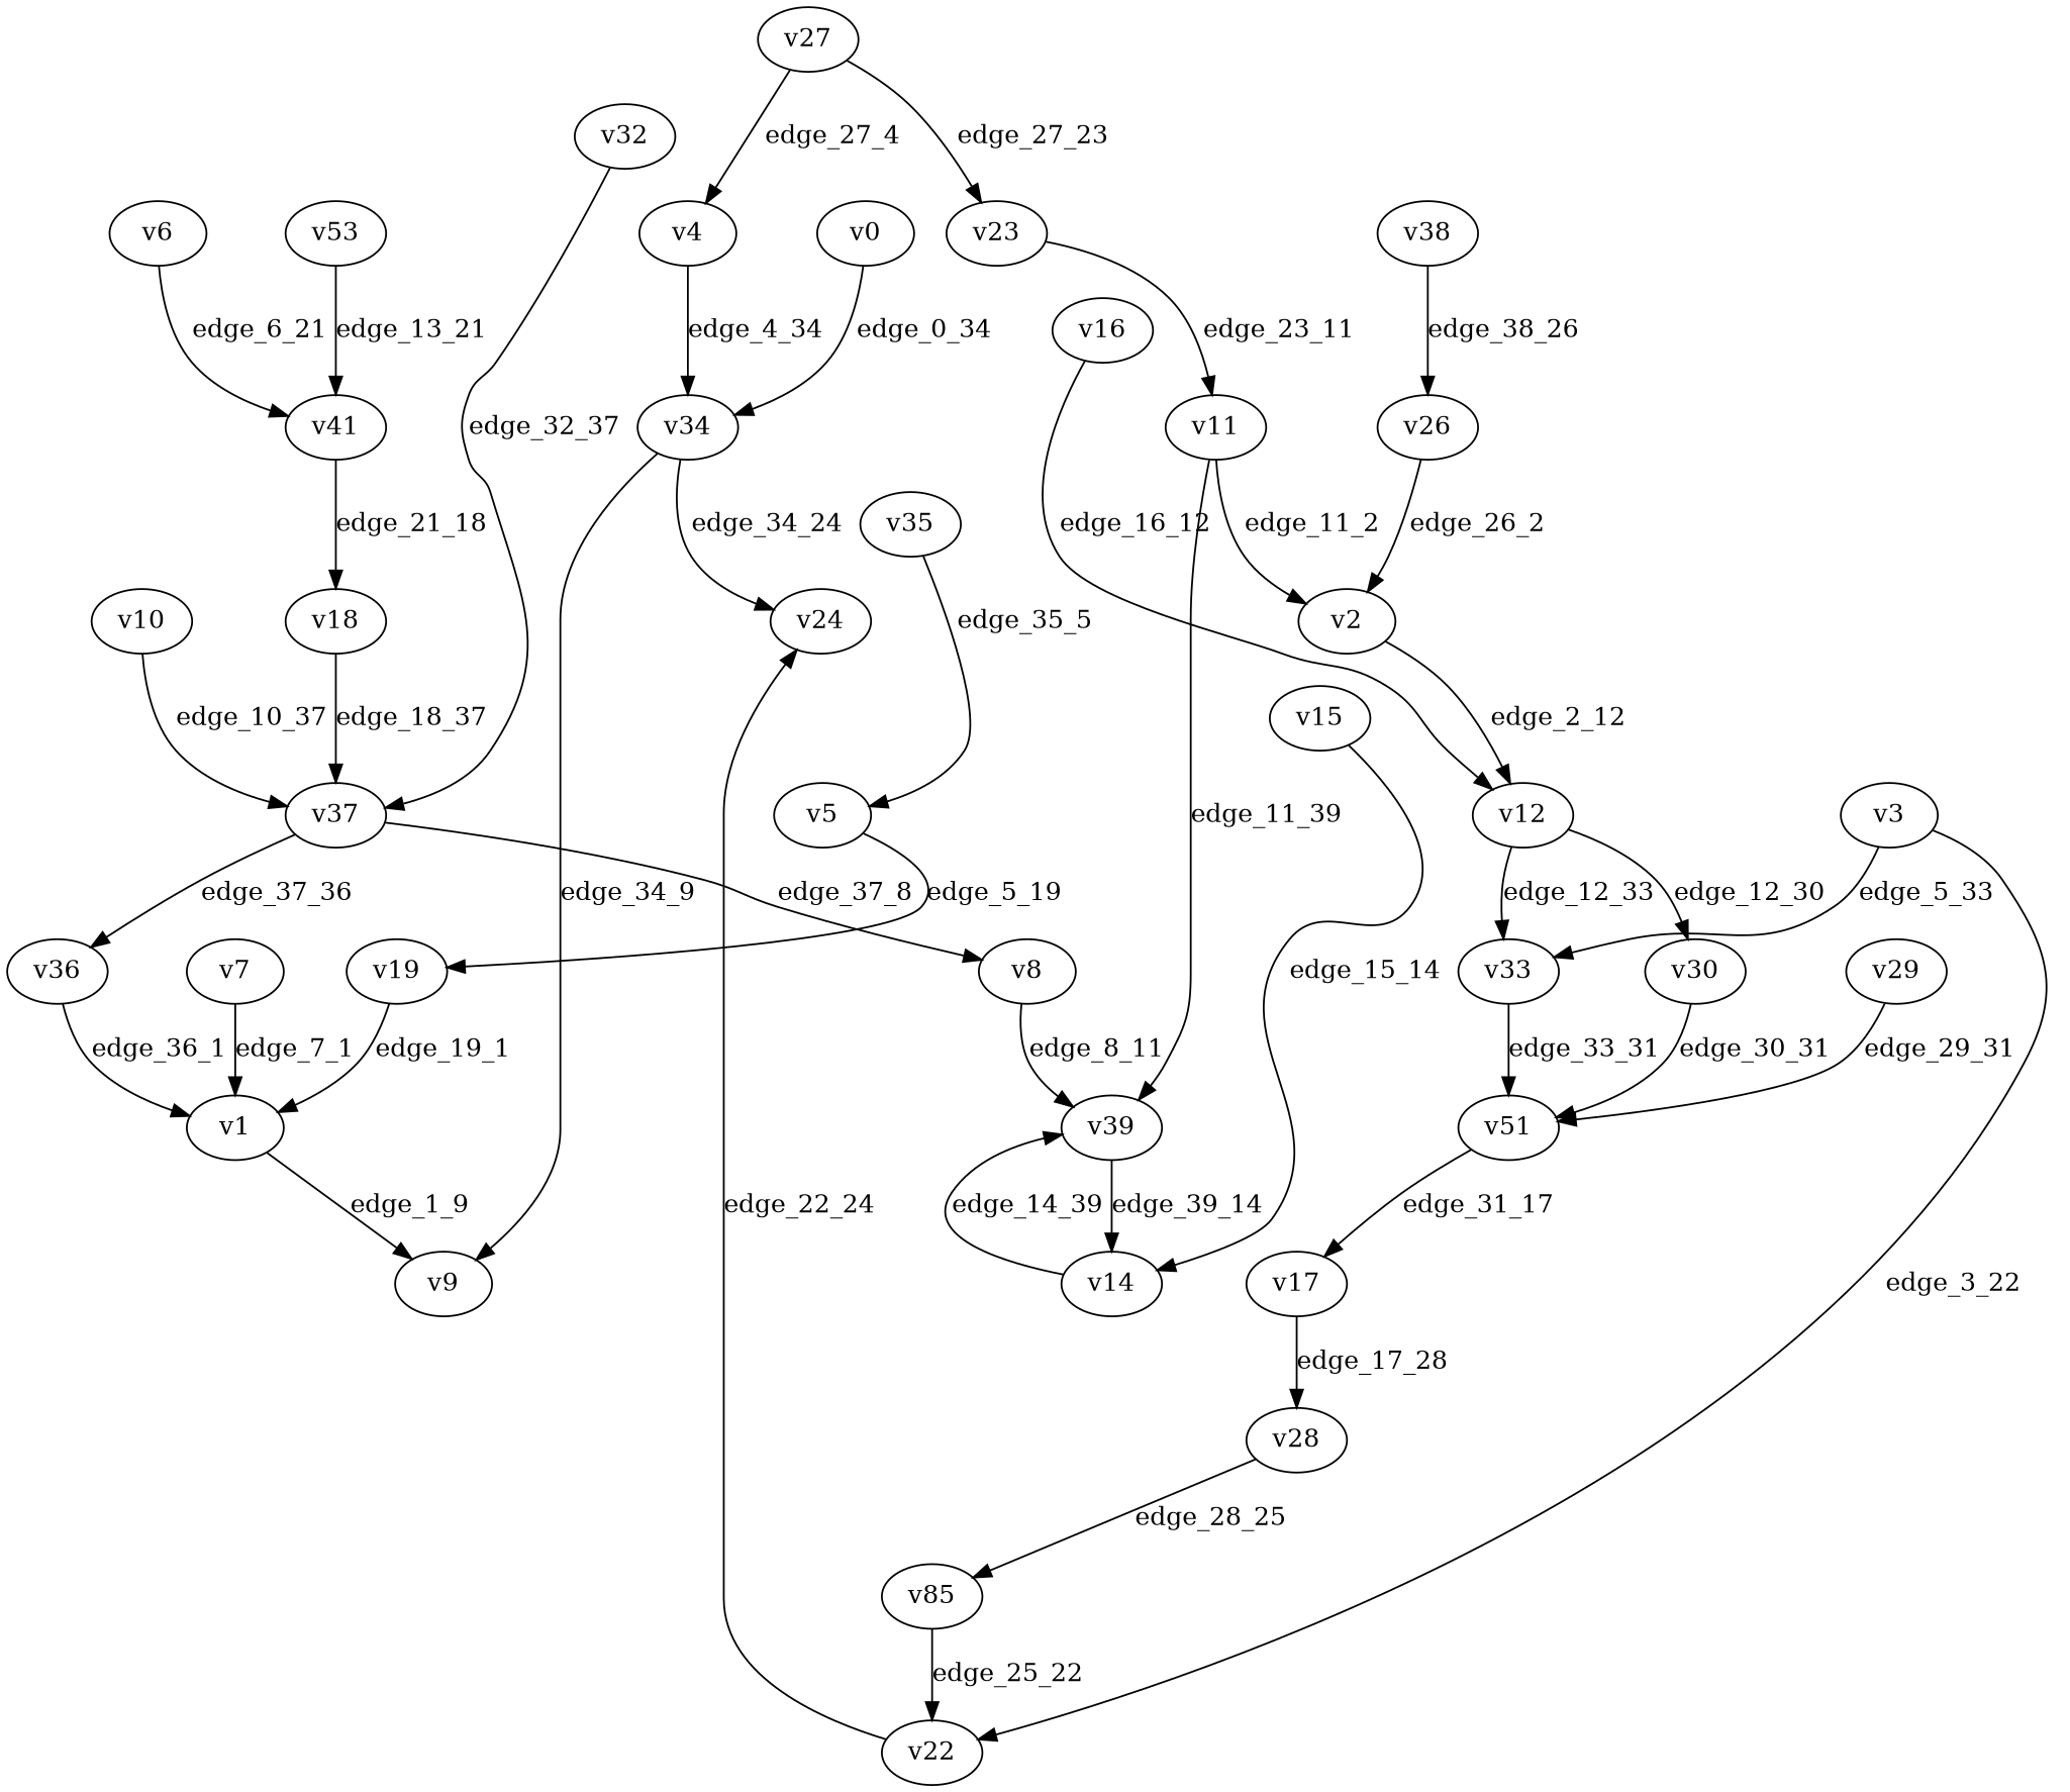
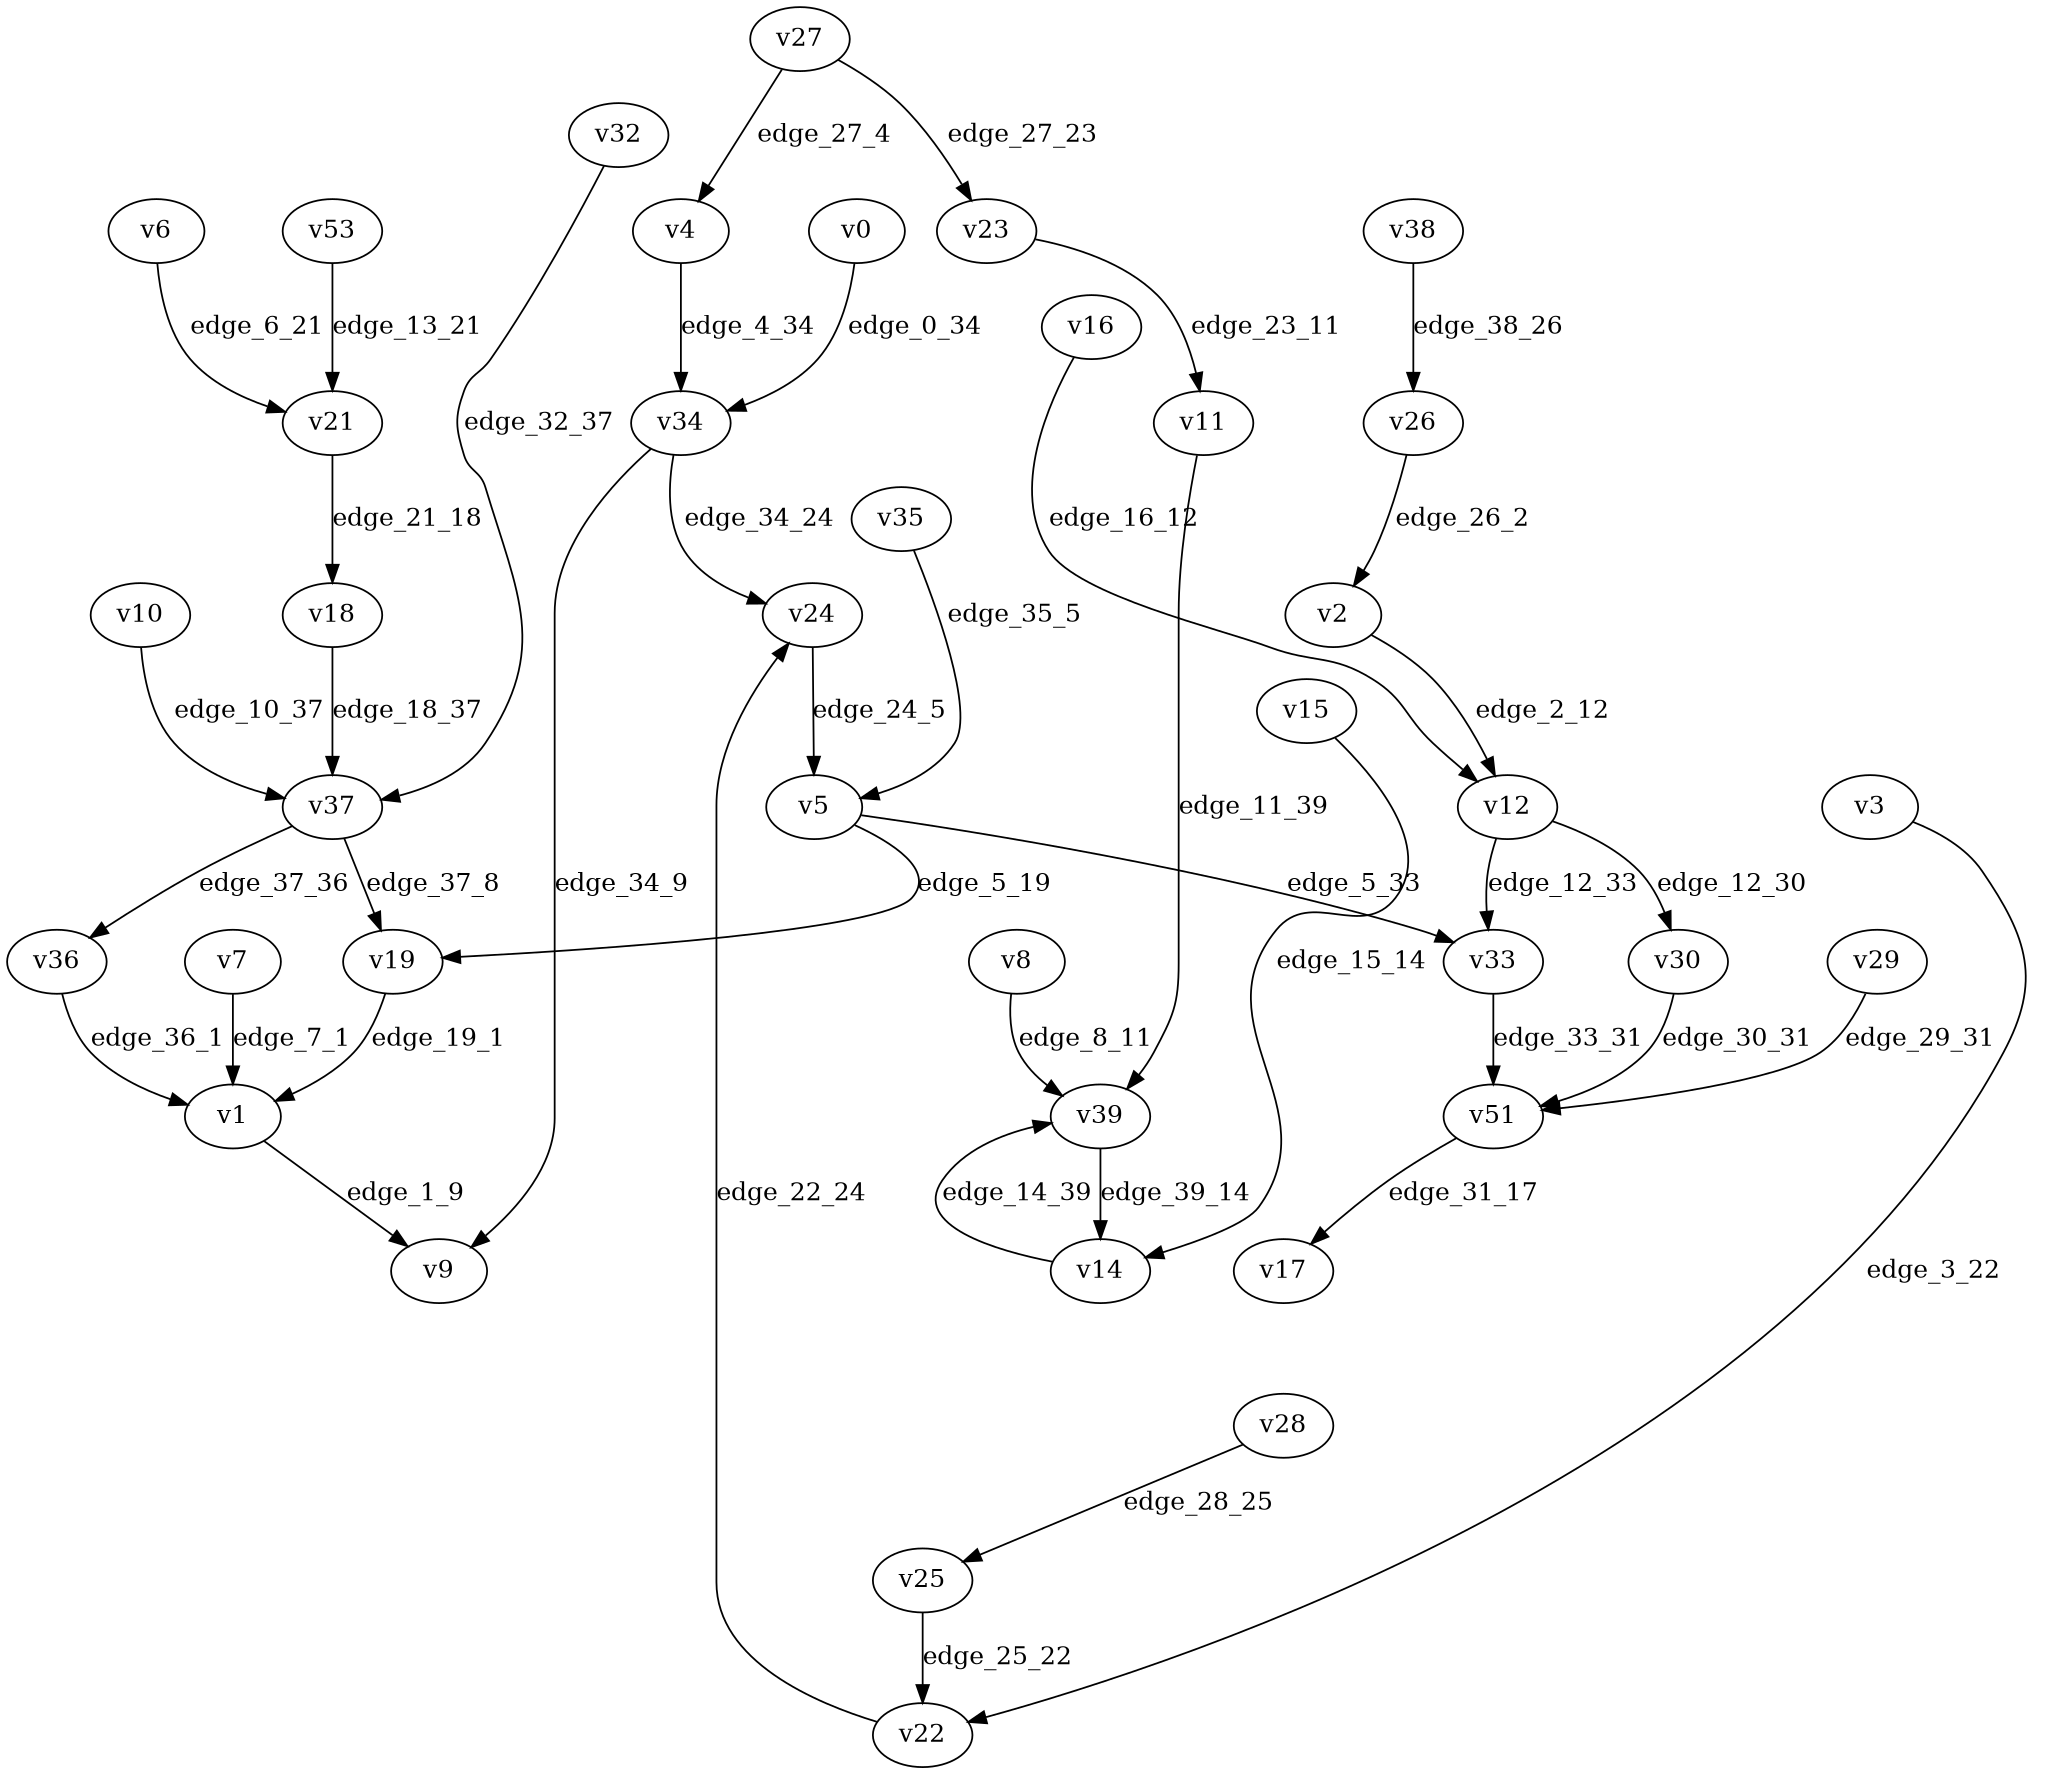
  digraph {
    node [player=1]
    v0 [player=0]
    v34 [player=-1]
    v9 [player=0]
    v24 [player=0]
    v1 [player=-1]
    v12 [player=-1]
    v2
    v33 [player=0]
    v30
    v22 [player=-1]
    v3
    v4
    v5 [player=-1]
    v19
    n15 [label=v51 player=-1]
-   v21 [player=-1 label=v41]
+   v21 [player=-1]
    v6
    v18 [player=0]
    v7 [player=0]
    v39 [player=0]
    v8
    v11 [player=-1]
    v37 [player=-1]
    v10
    v36 [player=0]
    v14 [player=-1]
    n27 [label=v53]
    v15 [player=0]
    v16 [player=0]
    v28 [player=-1]
    v17
-   v25 [label=v85]
+   v25
    v23
    v26 [player=-1]
    v27 [player=-1]
    v29
    v32 [player=0]
    v35
    v38 [player=0]
    v0 -> v34 [discount=0.134271 label=edge_0_34 weight=1.157377]
    v34 -> v9 [label=edge_34_9 probability=0.409022]
    v34 -> v24 [label=edge_34_24 probability=0.590978]
+   v24 -> v5 [discount=0.422076 label=edge_24_5 weight=3.592213]
    v1 -> v9 [label=edge_1_9 probability=1.000000]
    v12 -> v33 [label=edge_12_33 probability=0.648022]
    v12 -> v30 [label=edge_12_30 probability=0.351978]
    v2 -> v12 [discount=0.857339 label=edge_2_12 weight=-3.365563]
    v33 -> n15 [discount=0.870340 label=edge_33_31 weight=5.781560]
    v30 -> n15 [discount=0.302714 label=edge_30_31 weight=-1.091357]
    v22 -> v24 [label=edge_22_24 probability=1.000000]
    v3 -> v22 [discount=0.367162 label=edge_3_22 weight=-6.998431]
    v4 -> v34 [discount=0.566198 label=edge_4_34 weight=4.563278]
-   v3 -> v33 [label=edge_5_33 probability=0.369392]
+   v5 -> v33 [label=edge_5_33 probability=0.369392]
    v5 -> v19 [label=edge_5_19 probability=0.630608]
    v19 -> v1 [discount=0.408488 label=edge_19_1 weight=-9.155639]
    n15 -> v17 [label=edge_31_17 probability=1.000000]
    v21 -> v18 [label=edge_21_18 probability=1.000000]
    v6 -> v21 [discount=0.765009 label=edge_6_21 weight=7.020337]
    v18 -> v37 [discount=0.346871 label=edge_18_37 weight=5.707484]
    v7 -> v1 [discount=0.541435 label=edge_7_1 weight=2.506925]
    v39 -> v14 [discount=0.811586 label=edge_39_14 weight=4.765899]
    v8 -> v39 [discount=0.785272 label=edge_8_11 weight=3.755148]
-   v11 -> v2 [label=edge_11_2 probability=0.553691]
    v11 -> v39 [label=edge_11_39 probability=0.446309]
-   v37 -> v8 [label=edge_37_8 probability=0.462160]
+   v37 -> v19 [label=edge_37_8 probability=0.462160]
    v37 -> v36 [label=edge_37_36 probability=0.537840]
    v10 -> v37 [discount=0.533776 label=edge_10_37 weight=2.992088]
    v36 -> v1 [discount=0.859443 label=edge_36_1 weight=2.508664]
    v14 -> v39 [label=edge_14_39 probability=1.000000]
    n27 -> v21 [discount=0.739013 label=edge_13_21 weight=9.603627]
    v15 -> v14 [discount=0.834124 label=edge_15_14 weight=-0.951434]
    v16 -> v12 [discount=0.546214 label=edge_16_12 weight=-3.839905]
    v28 -> v25 [label=edge_28_25 probability=1.000000]
-   v17 -> v28 [discount=0.239754 label=edge_17_28 weight=8.668070]
    v25 -> v22 [discount=0.718583 label=edge_25_22 weight=3.322086]
    v23 -> v11 [discount=0.724157 label=edge_23_11 weight=-1.413624]
    v26 -> v2 [label=edge_26_2 probability=1.000000]
    v27 -> v4 [label=edge_27_4 probability=0.323565]
    v27 -> v23 [label=edge_27_23 probability=0.676435]
    v29 -> n15 [discount=0.368602 label=edge_29_31 weight=5.503760]
    v32 -> v37 [discount=0.345811 label=edge_32_37 weight=-9.743990]
    v35 -> v5 [discount=0.409963 label=edge_35_5 weight=0.195246]
    v38 -> v26 [discount=0.208650 label=edge_38_26 weight=2.772944]
  }
